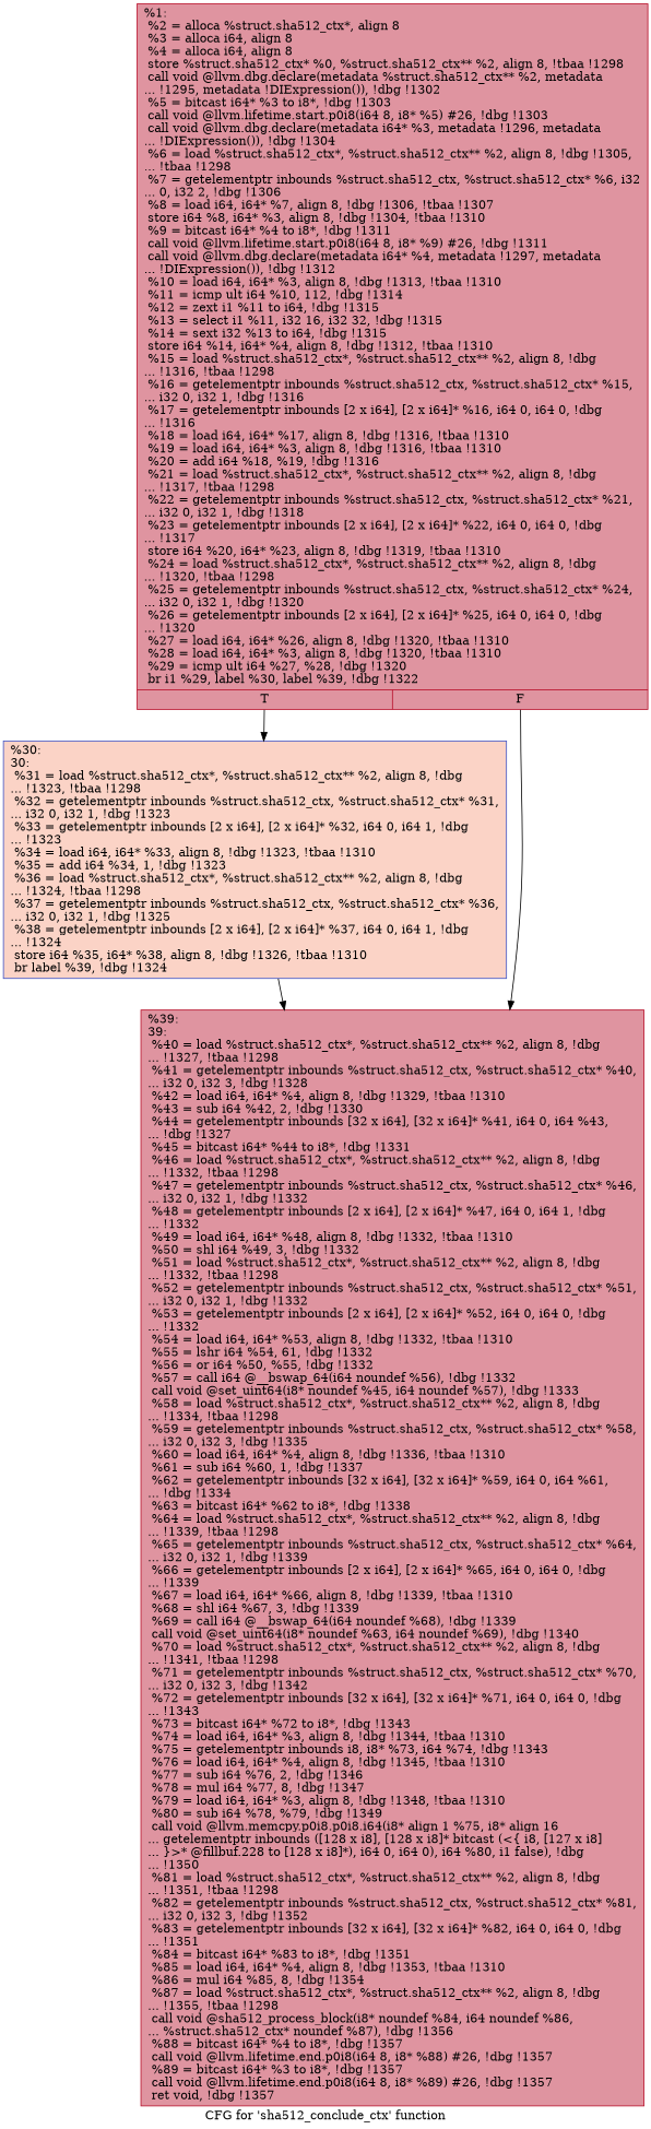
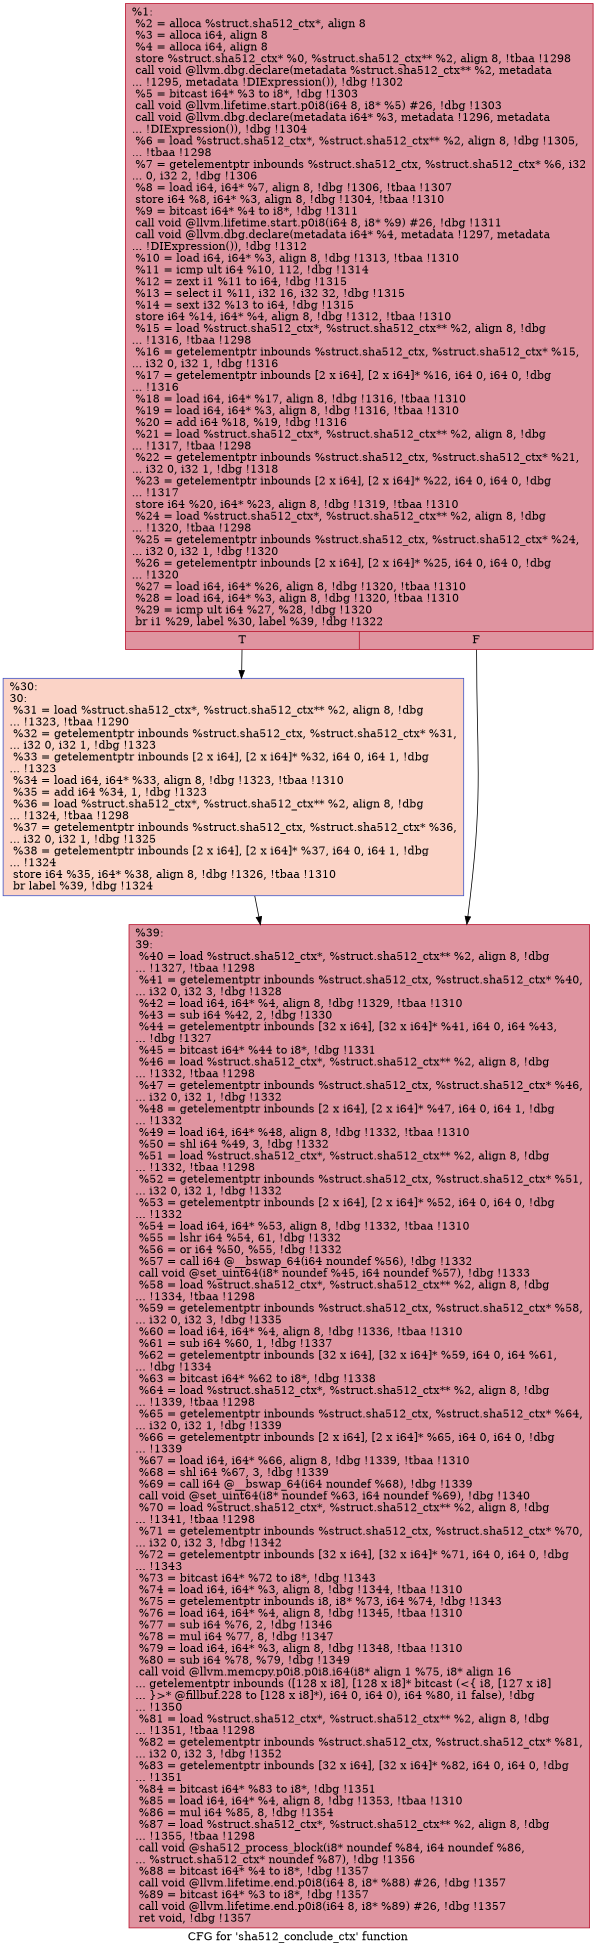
  digraph {
    label="CFG for 'sha512_conclude_ctx' function"
    node [color="#b70d28ff" fillcolor="#b70d2870" shape=record style=filled]
    n1 [label="{%1:\l  %2 = alloca %struct.sha512_ctx*, align 8\l  %3 = alloca i64, align 8\l  %4 = alloca i64, align 8\l  store %struct.sha512_ctx* %0, %struct.sha512_ctx** %2, align 8, !tbaa !1298\l  call void @llvm.dbg.declare(metadata %struct.sha512_ctx** %2, metadata\l... !1295, metadata !DIExpression()), !dbg !1302\l  %5 = bitcast i64* %3 to i8*, !dbg !1303\l  call void @llvm.lifetime.start.p0i8(i64 8, i8* %5) #26, !dbg !1303\l  call void @llvm.dbg.declare(metadata i64* %3, metadata !1296, metadata\l... !DIExpression()), !dbg !1304\l  %6 = load %struct.sha512_ctx*, %struct.sha512_ctx** %2, align 8, !dbg !1305,\l... !tbaa !1298\l  %7 = getelementptr inbounds %struct.sha512_ctx, %struct.sha512_ctx* %6, i32\l... 0, i32 2, !dbg !1306\l  %8 = load i64, i64* %7, align 8, !dbg !1306, !tbaa !1307\l  store i64 %8, i64* %3, align 8, !dbg !1304, !tbaa !1310\l  %9 = bitcast i64* %4 to i8*, !dbg !1311\l  call void @llvm.lifetime.start.p0i8(i64 8, i8* %9) #26, !dbg !1311\l  call void @llvm.dbg.declare(metadata i64* %4, metadata !1297, metadata\l... !DIExpression()), !dbg !1312\l  %10 = load i64, i64* %3, align 8, !dbg !1313, !tbaa !1310\l  %11 = icmp ult i64 %10, 112, !dbg !1314\l  %12 = zext i1 %11 to i64, !dbg !1315\l  %13 = select i1 %11, i32 16, i32 32, !dbg !1315\l  %14 = sext i32 %13 to i64, !dbg !1315\l  store i64 %14, i64* %4, align 8, !dbg !1312, !tbaa !1310\l  %15 = load %struct.sha512_ctx*, %struct.sha512_ctx** %2, align 8, !dbg\l... !1316, !tbaa !1298\l  %16 = getelementptr inbounds %struct.sha512_ctx, %struct.sha512_ctx* %15,\l... i32 0, i32 1, !dbg !1316\l  %17 = getelementptr inbounds [2 x i64], [2 x i64]* %16, i64 0, i64 0, !dbg\l... !1316\l  %18 = load i64, i64* %17, align 8, !dbg !1316, !tbaa !1310\l  %19 = load i64, i64* %3, align 8, !dbg !1316, !tbaa !1310\l  %20 = add i64 %18, %19, !dbg !1316\l  %21 = load %struct.sha512_ctx*, %struct.sha512_ctx** %2, align 8, !dbg\l... !1317, !tbaa !1298\l  %22 = getelementptr inbounds %struct.sha512_ctx, %struct.sha512_ctx* %21,\l... i32 0, i32 1, !dbg !1318\l  %23 = getelementptr inbounds [2 x i64], [2 x i64]* %22, i64 0, i64 0, !dbg\l... !1317\l  store i64 %20, i64* %23, align 8, !dbg !1319, !tbaa !1310\l  %24 = load %struct.sha512_ctx*, %struct.sha512_ctx** %2, align 8, !dbg\l... !1320, !tbaa !1298\l  %25 = getelementptr inbounds %struct.sha512_ctx, %struct.sha512_ctx* %24,\l... i32 0, i32 1, !dbg !1320\l  %26 = getelementptr inbounds [2 x i64], [2 x i64]* %25, i64 0, i64 0, !dbg\l... !1320\l  %27 = load i64, i64* %26, align 8, !dbg !1320, !tbaa !1310\l  %28 = load i64, i64* %3, align 8, !dbg !1320, !tbaa !1310\l  %29 = icmp ult i64 %27, %28, !dbg !1320\l  br i1 %29, label %30, label %39, !dbg !1322\l|{<s0>T|<s1>F}}"]
-   n2 [color="#3d50c3ff" fillcolor="#f59c7d70" label="{%30:\l30:                                               \l  %31 = load %struct.sha512_ctx*, %struct.sha512_ctx** %2, align 8, !dbg\l... !1323, !tbaa !1298\l  %32 = getelementptr inbounds %struct.sha512_ctx, %struct.sha512_ctx* %31,\l... i32 0, i32 1, !dbg !1323\l  %33 = getelementptr inbounds [2 x i64], [2 x i64]* %32, i64 0, i64 1, !dbg\l... !1323\l  %34 = load i64, i64* %33, align 8, !dbg !1323, !tbaa !1310\l  %35 = add i64 %34, 1, !dbg !1323\l  %36 = load %struct.sha512_ctx*, %struct.sha512_ctx** %2, align 8, !dbg\l... !1324, !tbaa !1298\l  %37 = getelementptr inbounds %struct.sha512_ctx, %struct.sha512_ctx* %36,\l... i32 0, i32 1, !dbg !1325\l  %38 = getelementptr inbounds [2 x i64], [2 x i64]* %37, i64 0, i64 1, !dbg\l... !1324\l  store i64 %35, i64* %38, align 8, !dbg !1326, !tbaa !1310\l  br label %39, !dbg !1324\l}"]
+   n2 [color="#3d50c3ff" fillcolor="#f59c7d70" label="{%30:\l30:                                               \l  %31 = load %struct.sha512_ctx*, %struct.sha512_ctx** %2, align 8, !dbg\l... !1323, !tbaa !1290\l  %32 = getelementptr inbounds %struct.sha512_ctx, %struct.sha512_ctx* %31,\l... i32 0, i32 1, !dbg !1323\l  %33 = getelementptr inbounds [2 x i64], [2 x i64]* %32, i64 0, i64 1, !dbg\l... !1323\l  %34 = load i64, i64* %33, align 8, !dbg !1323, !tbaa !1310\l  %35 = add i64 %34, 1, !dbg !1323\l  %36 = load %struct.sha512_ctx*, %struct.sha512_ctx** %2, align 8, !dbg\l... !1324, !tbaa !1298\l  %37 = getelementptr inbounds %struct.sha512_ctx, %struct.sha512_ctx* %36,\l... i32 0, i32 1, !dbg !1325\l  %38 = getelementptr inbounds [2 x i64], [2 x i64]* %37, i64 0, i64 1, !dbg\l... !1324\l  store i64 %35, i64* %38, align 8, !dbg !1326, !tbaa !1310\l  br label %39, !dbg !1324\l}"]
    n3 [label="{%39:\l39:                                               \l  %40 = load %struct.sha512_ctx*, %struct.sha512_ctx** %2, align 8, !dbg\l... !1327, !tbaa !1298\l  %41 = getelementptr inbounds %struct.sha512_ctx, %struct.sha512_ctx* %40,\l... i32 0, i32 3, !dbg !1328\l  %42 = load i64, i64* %4, align 8, !dbg !1329, !tbaa !1310\l  %43 = sub i64 %42, 2, !dbg !1330\l  %44 = getelementptr inbounds [32 x i64], [32 x i64]* %41, i64 0, i64 %43,\l... !dbg !1327\l  %45 = bitcast i64* %44 to i8*, !dbg !1331\l  %46 = load %struct.sha512_ctx*, %struct.sha512_ctx** %2, align 8, !dbg\l... !1332, !tbaa !1298\l  %47 = getelementptr inbounds %struct.sha512_ctx, %struct.sha512_ctx* %46,\l... i32 0, i32 1, !dbg !1332\l  %48 = getelementptr inbounds [2 x i64], [2 x i64]* %47, i64 0, i64 1, !dbg\l... !1332\l  %49 = load i64, i64* %48, align 8, !dbg !1332, !tbaa !1310\l  %50 = shl i64 %49, 3, !dbg !1332\l  %51 = load %struct.sha512_ctx*, %struct.sha512_ctx** %2, align 8, !dbg\l... !1332, !tbaa !1298\l  %52 = getelementptr inbounds %struct.sha512_ctx, %struct.sha512_ctx* %51,\l... i32 0, i32 1, !dbg !1332\l  %53 = getelementptr inbounds [2 x i64], [2 x i64]* %52, i64 0, i64 0, !dbg\l... !1332\l  %54 = load i64, i64* %53, align 8, !dbg !1332, !tbaa !1310\l  %55 = lshr i64 %54, 61, !dbg !1332\l  %56 = or i64 %50, %55, !dbg !1332\l  %57 = call i64 @__bswap_64(i64 noundef %56), !dbg !1332\l  call void @set_uint64(i8* noundef %45, i64 noundef %57), !dbg !1333\l  %58 = load %struct.sha512_ctx*, %struct.sha512_ctx** %2, align 8, !dbg\l... !1334, !tbaa !1298\l  %59 = getelementptr inbounds %struct.sha512_ctx, %struct.sha512_ctx* %58,\l... i32 0, i32 3, !dbg !1335\l  %60 = load i64, i64* %4, align 8, !dbg !1336, !tbaa !1310\l  %61 = sub i64 %60, 1, !dbg !1337\l  %62 = getelementptr inbounds [32 x i64], [32 x i64]* %59, i64 0, i64 %61,\l... !dbg !1334\l  %63 = bitcast i64* %62 to i8*, !dbg !1338\l  %64 = load %struct.sha512_ctx*, %struct.sha512_ctx** %2, align 8, !dbg\l... !1339, !tbaa !1298\l  %65 = getelementptr inbounds %struct.sha512_ctx, %struct.sha512_ctx* %64,\l... i32 0, i32 1, !dbg !1339\l  %66 = getelementptr inbounds [2 x i64], [2 x i64]* %65, i64 0, i64 0, !dbg\l... !1339\l  %67 = load i64, i64* %66, align 8, !dbg !1339, !tbaa !1310\l  %68 = shl i64 %67, 3, !dbg !1339\l  %69 = call i64 @__bswap_64(i64 noundef %68), !dbg !1339\l  call void @set_uint64(i8* noundef %63, i64 noundef %69), !dbg !1340\l  %70 = load %struct.sha512_ctx*, %struct.sha512_ctx** %2, align 8, !dbg\l... !1341, !tbaa !1298\l  %71 = getelementptr inbounds %struct.sha512_ctx, %struct.sha512_ctx* %70,\l... i32 0, i32 3, !dbg !1342\l  %72 = getelementptr inbounds [32 x i64], [32 x i64]* %71, i64 0, i64 0, !dbg\l... !1343\l  %73 = bitcast i64* %72 to i8*, !dbg !1343\l  %74 = load i64, i64* %3, align 8, !dbg !1344, !tbaa !1310\l  %75 = getelementptr inbounds i8, i8* %73, i64 %74, !dbg !1343\l  %76 = load i64, i64* %4, align 8, !dbg !1345, !tbaa !1310\l  %77 = sub i64 %76, 2, !dbg !1346\l  %78 = mul i64 %77, 8, !dbg !1347\l  %79 = load i64, i64* %3, align 8, !dbg !1348, !tbaa !1310\l  %80 = sub i64 %78, %79, !dbg !1349\l  call void @llvm.memcpy.p0i8.p0i8.i64(i8* align 1 %75, i8* align 16\l... getelementptr inbounds ([128 x i8], [128 x i8]* bitcast (\<\{ i8, [127 x i8]\l... \}\>* @fillbuf.228 to [128 x i8]*), i64 0, i64 0), i64 %80, i1 false), !dbg\l... !1350\l  %81 = load %struct.sha512_ctx*, %struct.sha512_ctx** %2, align 8, !dbg\l... !1351, !tbaa !1298\l  %82 = getelementptr inbounds %struct.sha512_ctx, %struct.sha512_ctx* %81,\l... i32 0, i32 3, !dbg !1352\l  %83 = getelementptr inbounds [32 x i64], [32 x i64]* %82, i64 0, i64 0, !dbg\l... !1351\l  %84 = bitcast i64* %83 to i8*, !dbg !1351\l  %85 = load i64, i64* %4, align 8, !dbg !1353, !tbaa !1310\l  %86 = mul i64 %85, 8, !dbg !1354\l  %87 = load %struct.sha512_ctx*, %struct.sha512_ctx** %2, align 8, !dbg\l... !1355, !tbaa !1298\l  call void @sha512_process_block(i8* noundef %84, i64 noundef %86,\l... %struct.sha512_ctx* noundef %87), !dbg !1356\l  %88 = bitcast i64* %4 to i8*, !dbg !1357\l  call void @llvm.lifetime.end.p0i8(i64 8, i8* %88) #26, !dbg !1357\l  %89 = bitcast i64* %3 to i8*, !dbg !1357\l  call void @llvm.lifetime.end.p0i8(i64 8, i8* %89) #26, !dbg !1357\l  ret void, !dbg !1357\l}"]
    n1 -> n2 [tailport=s0]
    n1 -> n3 [tailport=s1]
    n2 -> n3
  }
